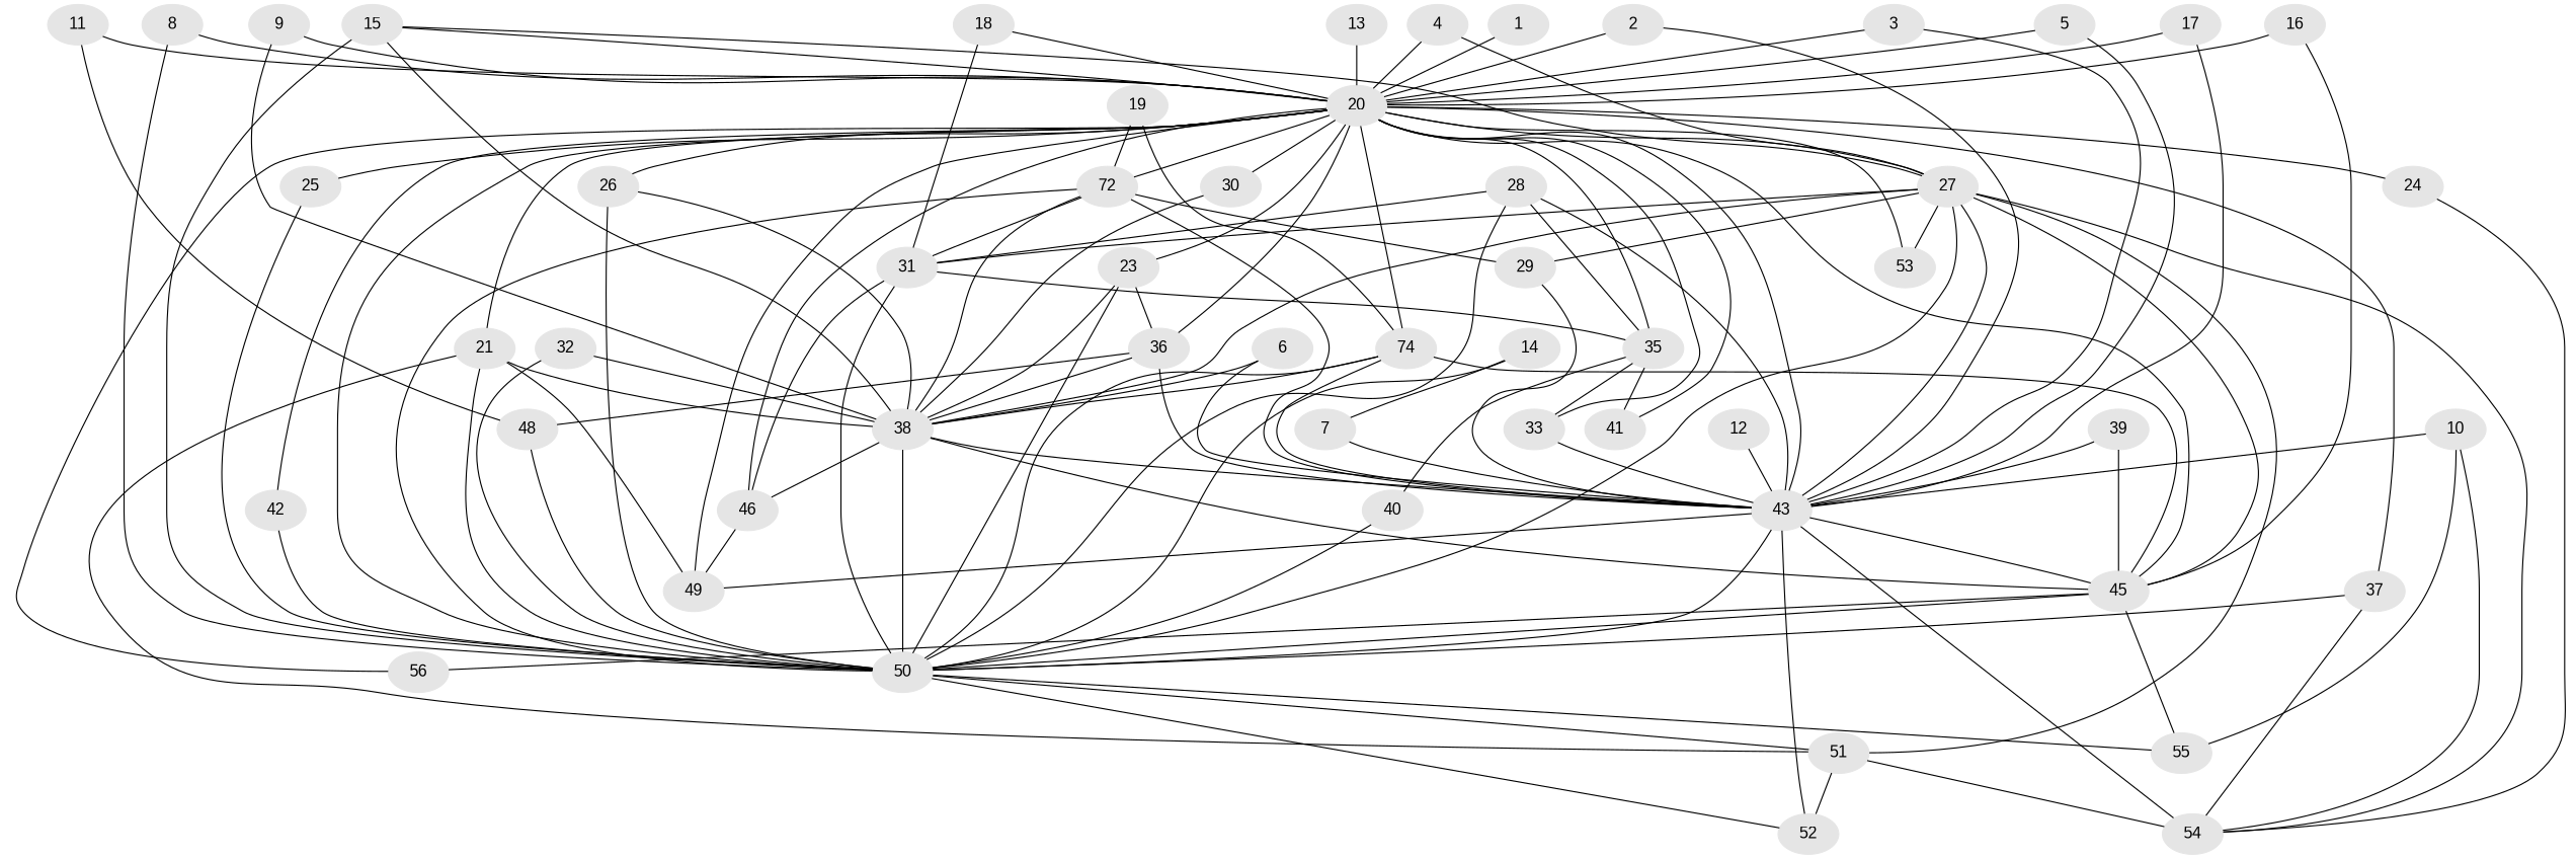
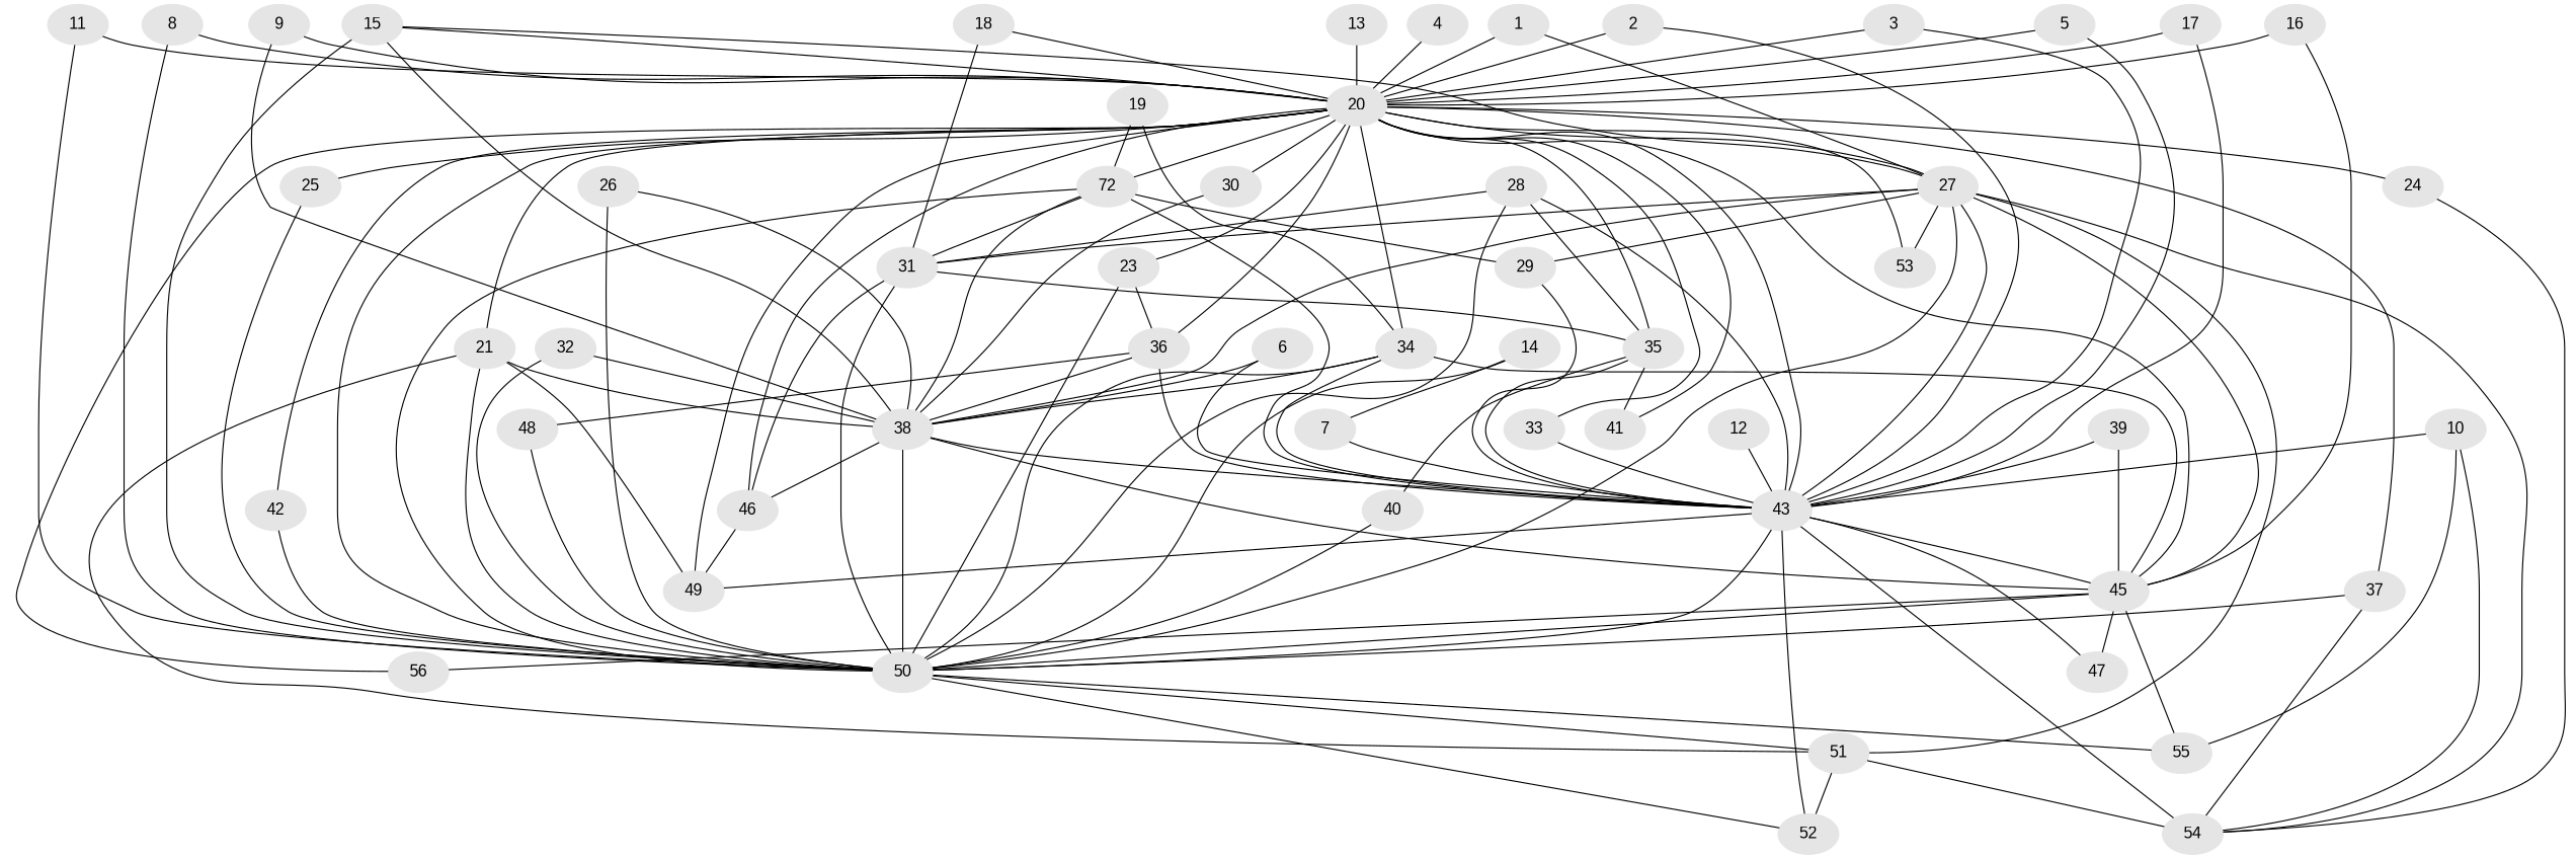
  graph {
    fontname="Liberation Sans"
    node [color=gray90 fontname="Liberation Sans" style=filled]
    edge [fontname="Liberation Sans" weight=1.0]
    1
    20
    43
    27
    50
    45
    n7 [label=72]
-   34 [label=74]
+   34
    21
    23
    24
    25
    26
    30
    33
    35
    36
    37
    41
    42
    46
    49
    53
    56
    2
    54
+   47
    52
    3
    4
    38
    31
    51
    29
    5
    6
    7
    8
    55
    9
    10
    11
    12
    13
    14
    15
    16
    17
    18
    19
    40
    48
    28
    32
    39
    1 -- 20 [weight=2.0]
    20 -- 43 [weight=6.0]
    20 -- 27 [weight=3.0]
    20 -- 50 [weight=7.0]
    20 -- 45 [weight=3.0]
    20 -- n7
    20 -- 34 [weight=2.0]
    20 -- 21
    20 -- 23
    20 -- 24 [weight=2.0]
    20 -- 25 [weight=2.0]
-   20 -- 26 [weight=3.0]
    20 -- 30 [weight=2.0]
    20 -- 33
    20 -- 35 [weight=2.0]
    20 -- 36
    20 -- 37
    20 -- 41
    20 -- 42
    20 -- 46 [weight=2.0]
    20 -- 49 [weight=2.0]
    20 -- 53
    20 -- 56
    43 -- 50 [weight=5.0]
    43 -- 45 [weight=2.0]
    43 -- 49
    43 -- 54 [weight=3.0]
+   43 -- 47
    43 -- 52
    27 -- 43 [weight=2.0]
    27 -- 50 [weight=2.0]
    27 -- 45
    27 -- 53
    27 -- 54
    27 -- 38
    27 -- 31 [weight=2.0]
    27 -- 51
    27 -- 29
    50 -- 52
    50 -- 51
    50 -- 55 [weight=2.0]
    45 -- 50 [weight=2.0]
    45 -- 56
+   45 -- 47
    45 -- 55
    n7 -- 43
    n7 -- 50
    n7 -- 38
    n7 -- 31
    n7 -- 29
    34 -- 43
    34 -- 50 [weight=2.0]
    34 -- 45
    34 -- 38
    21 -- 50
    21 -- 49
    21 -- 38
    21 -- 51
    23 -- 50
    23 -- 36
-   23 -- 38
    24 -- 54
    25 -- 50
    26 -- 50
    26 -- 38
    30 -- 38
    33 -- 43
-   35 -- 33
+   35 -- 43
    35 -- 41
    35 -- 40
    36 -- 43 [weight=2.0]
    36 -- 38
    36 -- 48
    37 -- 50
    37 -- 54
    42 -- 50
    46 -- 49
    2 -- 20
    2 -- 43
    3 -- 20
    3 -- 43
    4 -- 20
-   4 -- 27
+   1 -- 27
    38 -- 43 [weight=2.0]
    38 -- 50 [weight=2.0]
    38 -- 45
    38 -- 46 [weight=2.0]
    31 -- 50 [weight=3.0]
    31 -- 35
    31 -- 46
    51 -- 54
    51 -- 52 [weight=2.0]
    29 -- 43 [weight=2.0]
    5 -- 20
    5 -- 43
    6 -- 43
    6 -- 38
    7 -- 43 [weight=2.0]
    8 -- 20
    8 -- 50
    9 -- 20
    9 -- 38
    10 -- 43
    10 -- 54
    10 -- 55
    11 -- 20
-   11 -- 48
+   11 -- 50
    12 -- 43
    13 -- 20 [weight=2.0]
    14 -- 50
    14 -- 7 [weight=2.0]
    15 -- 20
    15 -- 27
    15 -- 50
    15 -- 38 [weight=3.0]
    16 -- 20
    16 -- 45
    17 -- 20
    17 -- 43
    18 -- 20
    18 -- 31
    19 -- n7
    19 -- 34
    40 -- 50
    48 -- 50
    28 -- 43
    28 -- 50
    28 -- 35
    28 -- 31
    32 -- 50
    32 -- 38
    39 -- 43
    39 -- 45
  }
